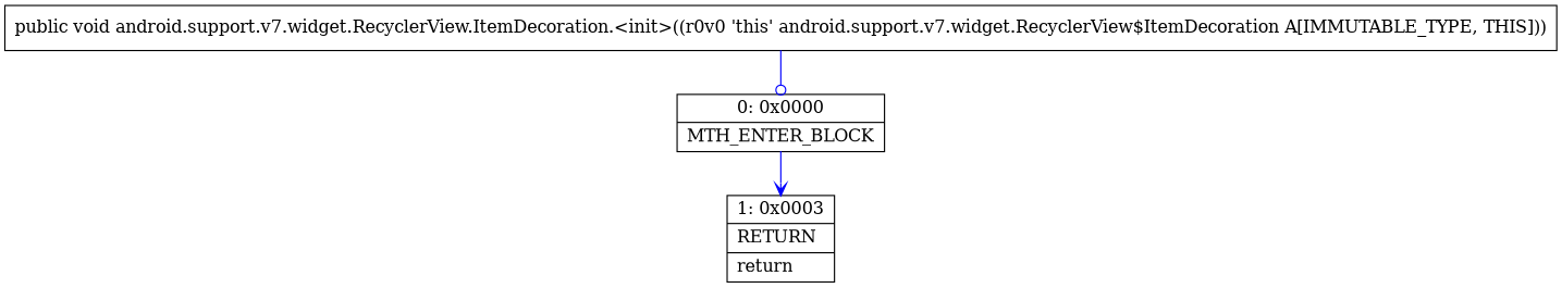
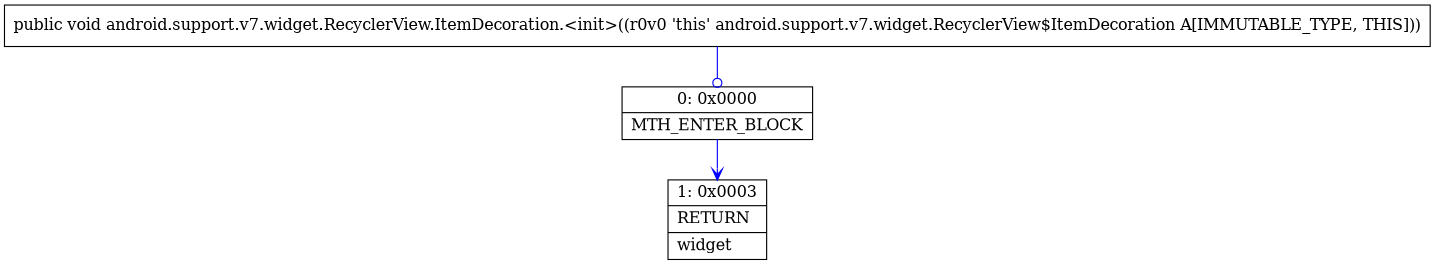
  digraph {
    node [shape=record]
    edge [color=blue]
    n1 [label="{0\:\ 0x0000|MTH_ENTER_BLOCK\l}"]
-   n2 [label="{1\:\ 0x0003|RETURN\l|return\l}"]
+   n2 [label="{1\:\ 0x0003|RETURN\l|widget\l}"]
    n3 [label="{public void android.support.v7.widget.RecyclerView.ItemDecoration.\<init\>((r0v0 'this' android.support.v7.widget.RecyclerView$ItemDecoration A[IMMUTABLE_TYPE, THIS])) }"]
    n1 -> n2 [arrowhead=vee]
    n3 -> n1 [arrowhead=odot]
  }
